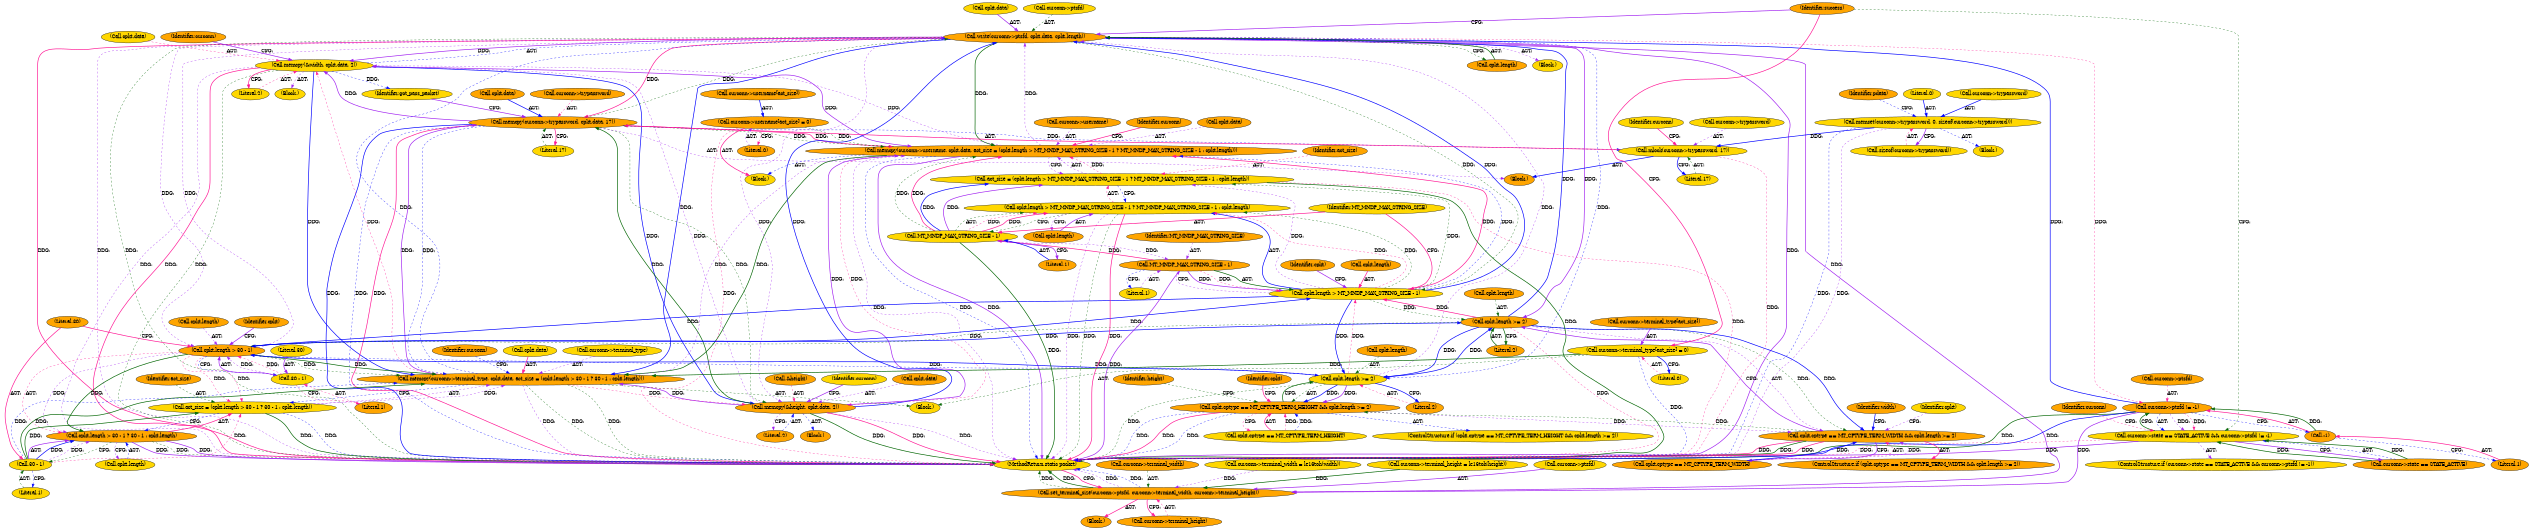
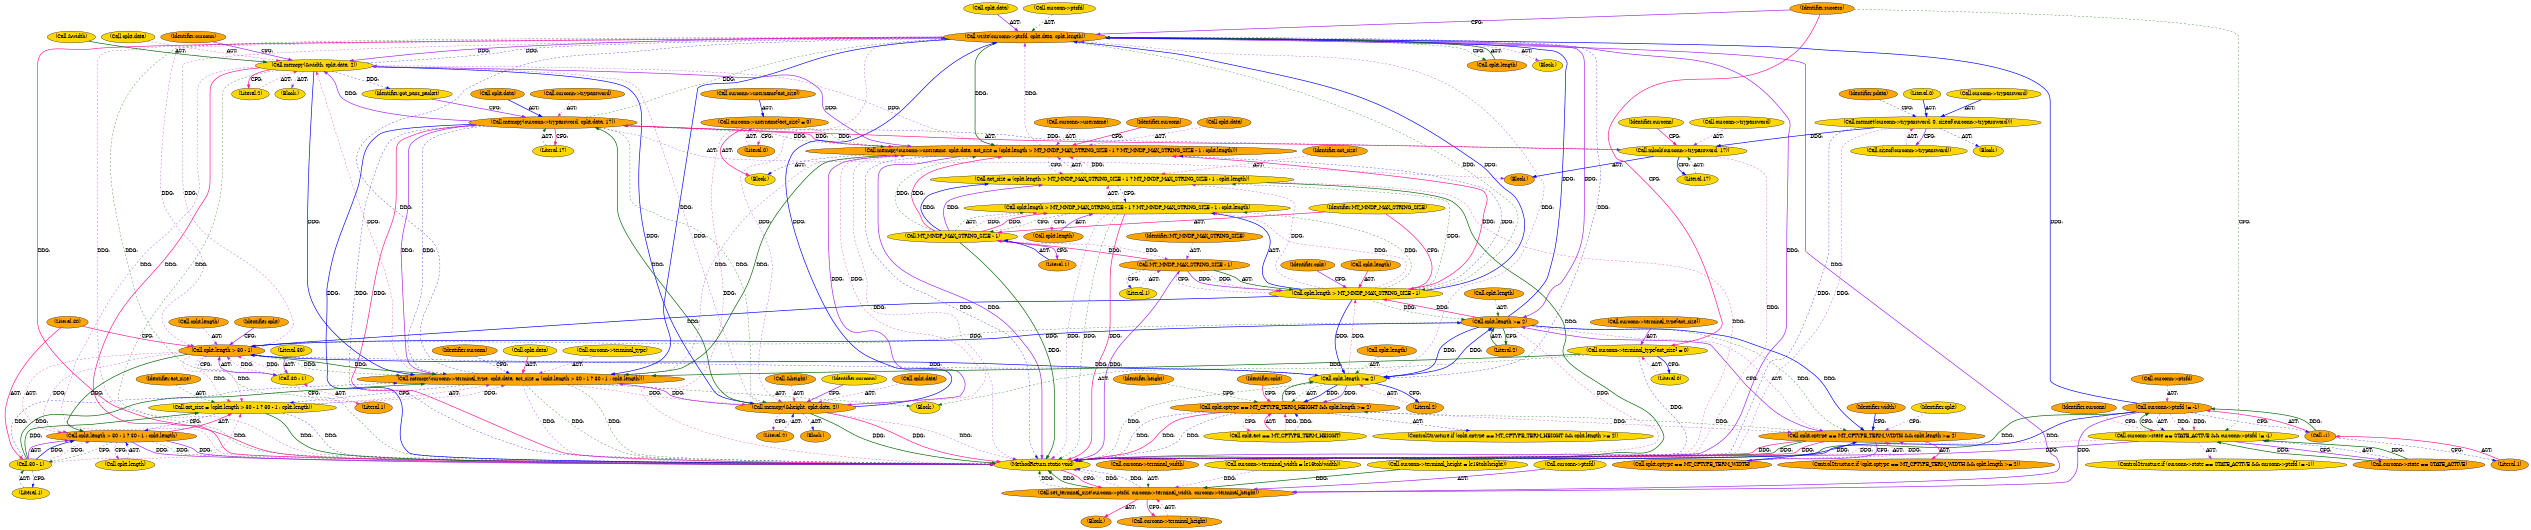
  digraph {
    node [fillcolor=orange style=filled]
    edge [color=purple style=dashed]
    n1 [label="(Call,write(curconn->ptsfd, cpkt.data, cpkt.length))"]
    n2 [label="(Call,curconn->ptsfd != -1)"]
    n3 [fillcolor=gold label="(Call,memcpy(&width, cpkt.data, 2))"]
    n4 [label="(Call,memcpy(curconn->trypassword, cpkt.data, 17))"]
    n5 [label="(Call,memcpy(curconn->username, cpkt.data, act_size = (cpkt.length > MT_MNDP_MAX_STRING_SIZE - 1 ? MT_MNDP_MAX_STRING_SIZE - 1 : cpkt.length)))"]
    n6 [label="(Call,memcpy(&height, cpkt.data, 2))"]
    n7 [label="(Call,memcpy(curconn->terminal_type, cpkt.data, act_size = (cpkt.length > 30 - 1 ? 30 - 1 : cpkt.length)))"]
    n8 [label="(Call,cpkt.length > 30 - 1)"]
    n9 [fillcolor=gold label="(Call,cpkt.length >= 2)"]
    n10 [label="(Call,cpkt.length >= 2)"]
    n11 [fillcolor=gold label="(Call,cpkt.length > MT_MNDP_MAX_STRING_SIZE - 1)"]
    n12 [label="(Call,set_terminal_size(curconn->ptsfd, curconn->terminal_width, curconn->terminal_height))"]
    n13 [label="(Call,cpkt.length)"]
    n14 [fillcolor=gold label="(Block,)"]
-   n15 [fillcolor=gold label="(MethodReturn,static packet)"]
+   n15 [fillcolor=gold label="(MethodReturn,static void)"]
    n16 [label="(Call,-1)"]
    n17 [fillcolor=gold label="(Call,curconn->state == STATE_ACTIVE && curconn->ptsfd != -1)"]
    n18 [fillcolor=gold label="(Literal,2)"]
    n19 [fillcolor=gold label="(Block,)"]
    n20 [fillcolor=gold label="(Identifier,got_pass_packet)"]
    n21 [fillcolor=gold label="(Call,mlock(curconn->trypassword, 17))"]
    n22 [label="(Block,)"]
    n23 [fillcolor=gold label="(Literal,17)"]
    n24 [fillcolor=gold label="(Call,act_size = (cpkt.length > MT_MNDP_MAX_STRING_SIZE - 1 ? MT_MNDP_MAX_STRING_SIZE - 1 : cpkt.length))"]
    n25 [fillcolor=gold label="(Block,)"]
    n26 [label="(Block,)"]
    n27 [label="(Literal,2)"]
    n28 [fillcolor=gold label="(Call,act_size = (cpkt.length > 30 - 1 ? 30 - 1 : cpkt.length))"]
    n29 [fillcolor=gold label="(Block,)"]
    n30 [label="(Call,cpkt.length > 30 - 1 ? 30 - 1 : cpkt.length)"]
    n31 [fillcolor=gold label="(Call,30 - 1)"]
    n32 [label="(Call,cpkt.cptype == MT_CPTYPE_TERM_HEIGHT && cpkt.length >= 2)"]
    n33 [label="(Literal,2)"]
    n34 [label="(Call,cpkt.cptype == MT_CPTYPE_TERM_WIDTH && cpkt.length >= 2)"]
    n35 [label="(Literal,2)"]
    n36 [label="(Call,MT_MNDP_MAX_STRING_SIZE - 1)"]
    n37 [fillcolor=gold label="(Call,cpkt.length > MT_MNDP_MAX_STRING_SIZE - 1 ? MT_MNDP_MAX_STRING_SIZE - 1 : cpkt.length)"]
    n38 [label="(Block,)"]
    n39 [label="(Call,curconn->terminal_height)"]
    n40 [label="(Literal,1)"]
    n41 [fillcolor=gold label="(ControlStructure,if (curconn->state == STATE_ACTIVE && curconn->ptsfd != -1))"]
    n42 [label="(Call,curconn->state == STATE_ACTIVE)"]
    n43 [fillcolor=gold label="(Literal,17)"]
    n44 [fillcolor=gold label="(Call,memset(curconn->trypassword, 0, sizeof(curconn->trypassword)))"]
    n45 [fillcolor=gold label="(Block,)"]
    n46 [fillcolor=gold label="(Call,sizeof(curconn->trypassword))"]
    n47 [label="(Call,curconn->username[act_size] = 0)"]
    n48 [label="(Literal,0)"]
    n49 [fillcolor=gold label="(Call,curconn->terminal_type[act_size] = 0)"]
    n50 [fillcolor=gold label="(Literal,0)"]
    n51 [fillcolor=gold label="(Call,30 - 1)"]
    n52 [fillcolor=gold label="(Call,cpkt.length)"]
    n53 [label="(Literal,1)"]
    n54 [fillcolor=gold label="(ControlStructure,if (cpkt.cptype == MT_CPTYPE_TERM_HEIGHT && cpkt.length >= 2))"]
-   n55 [fillcolor=gold label="(Call,cpkt.cptype == MT_CPTYPE_TERM_HEIGHT)"]
+   n55 [fillcolor=gold label="(Call,cpkt.act == MT_CPTYPE_TERM_HEIGHT)"]
    n56 [label="(ControlStructure,if (cpkt.cptype == MT_CPTYPE_TERM_WIDTH && cpkt.length >= 2))"]
    n57 [label="(Call,cpkt.cptype == MT_CPTYPE_TERM_WIDTH)"]
    n58 [fillcolor=gold label="(Call,MT_MNDP_MAX_STRING_SIZE - 1)"]
    n59 [fillcolor=gold label="(Literal,1)"]
    n60 [label="(Call,cpkt.length)"]
    n61 [label="(Literal,1)"]
    n62 [fillcolor=gold label="(Literal,1)"]
    n63 [label="(Identifier,curconn)"]
    n64 [label="(Call,curconn->terminal_width)"]
    n65 [label="(Identifier,width)"]
    n66 [label="(Call,curconn->username)"]
    n67 [fillcolor=gold label="(Identifier,curconn)"]
    n68 [fillcolor=gold label="(Call,curconn->trypassword)"]
    n69 [fillcolor=gold label="(Literal,30)"]
    n70 [label="(Identifier,success)"]
    n71 [label="(Identifier,curconn)"]
    n72 [label="(Identifier,cpkt)"]
    n73 [label="(Identifier,pdata)"]
    n74 [fillcolor=gold label="(Identifier,cpkt)"]
    n75 [label="(Identifier,act_size)"]
+   n76 [fillcolor=gold label="(Call,&width)"]
    n77 [fillcolor=gold label="(Call,cpkt.data)"]
    n78 [fillcolor=gold label="(Call,cpkt.data)"]
    n79 [fillcolor=gold label="(Identifier,MT_MNDP_MAX_STRING_SIZE)"]
    n80 [fillcolor=gold label="(Call,curconn->terminal_width = le16toh(width))"]
    n81 [label="(Call,curconn->username[act_size])"]
    n82 [fillcolor=gold label="(Call,curconn->terminal_height = le16toh(height))"]
    n83 [fillcolor=gold label="(Call,cpkt.data)"]
    n84 [label="(Identifier,MT_MNDP_MAX_STRING_SIZE)"]
    n85 [label="(Identifier,curconn)"]
    n86 [label="(Call,curconn->terminal_type[act_size])"]
    n87 [fillcolor=gold label="(Call,curconn->ptsfd)"]
    n88 [label="(Call,cpkt.data)"]
    n89 [label="(Identifier,curconn)"]
    n90 [fillcolor=gold label="(Call,curconn->trypassword)"]
    n91 [label="(Literal,30)"]
    n92 [label="(Identifier,cpkt)"]
    n93 [fillcolor=gold label="(Identifier,curconn)"]
    n94 [label="(Call,cpkt.length)"]
    n95 [label="(Call,cpkt.data)"]
    n96 [label="(Call,cpkt.length)"]
    n97 [label="(Call,cpkt.data)"]
    n98 [fillcolor=gold label="(Call,curconn->ptsfd)"]
    n99 [label="(Identifier,cpkt)"]
    n100 [label="(Call,curconn->trypassword)"]
    n101 [label="(Identifier,act_size)"]
    n102 [label="(Call,cpkt.length)"]
    n103 [label="(Call,curconn->ptsfd)"]
    n104 [label="(Call,&height)"]
    n105 [fillcolor=gold label="(Literal,0)"]
    n106 [label="(Call,cpkt.length)"]
    n107 [label="(Identifier,height)"]
    n108 [fillcolor=gold label="(Call,curconn->terminal_type)"]
-   n1 -> n2 [color=deeppink label="DDG: "]
    n1 -> n3 [label="DDG: " style=bold]
-   n1 -> n4 [color=deeppink label="DDG: " style=bold]
    n1 -> n5 [color=darkgreen label="DDG: " style=bold]
    n1 -> n6 [label="DDG: "]
    n1 -> n7 [color=blue label="DDG: " style=bold]
    n1 -> n8 [label="DDG: "]
    n1 -> n9 [color=blue label="DDG: "]
    n1 -> n10 [label="DDG: " style=bold]
    n1 -> n11 [color=darkgreen label="DDG: "]
    n1 -> n12 [label="DDG: " style=bold]
    n1 -> n13 [color=darkgreen label="CFG: "]
    n1 -> n14 [label="AST: "]
    n1 -> n15 [color=deeppink label="DDG: " style=bold]
    n1 -> n15 [label="DDG: "]
    n1 -> n15 [color=darkgreen label="DDG: "]
    n1 -> n15 [label="DDG: " style=bold]
    n2 -> n1 [color=blue label="DDG: " style=bold]
    n2 -> n12 [label="DDG: " style=bold]
    n2 -> n15 [color=darkgreen label="DDG: " style=bold]
    n2 -> n15 [color=blue label="DDG: " style=bold]
    n2 -> n16 [color=blue label="CFG: "]
    n2 -> n17 [color=blue label="AST: "]
    n2 -> n17 [label="DDG: "]
    n2 -> n17 [color=deeppink label="DDG: "]
-   n3 -> n1 [color=blue label="AST: "]
+   n3 -> n1 [color=blue label="DDG: "]
    n3 -> n5 [label="DDG: " style=bold]
    n3 -> n6 [color=blue label="DDG: " style=bold]
    n3 -> n7 [color=blue label="DDG: " style=bold]
    n3 -> n15 [label="DDG: "]
    n3 -> n15 [color=deeppink label="DDG: " style=bold]
    n3 -> n15 [color=darkgreen label="DDG: "]
    n3 -> n18 [color=deeppink label="CFG: " style=bold]
    n3 -> n19 [label="AST: "]
    n3 -> n20 [color=blue label="DDG: "]
    n4 -> n1 [color=darkgreen label="DDG: "]
    n4 -> n3 [label="DDG: " style=bold]
    n4 -> n5 [color=deeppink label="DDG: " style=bold]
    n4 -> n6 [color=darkgreen label="DDG: "]
    n4 -> n7 [color=blue label="DDG: "]
    n4 -> n15 [color=deeppink label="DDG: " style=bold]
    n4 -> n15 [color=blue label="DDG: " style=bold]
    n4 -> n15 [color=blue label="DDG: "]
    n4 -> n21 [color=blue label="DDG: "]
    n4 -> n22 [label="AST: "]
    n4 -> n23 [color=deeppink label="CFG: " style=bold]
    n5 -> n1 [label="DDG: "]
    n5 -> n3 [label="DDG: "]
    n5 -> n4 [color=darkgreen label="DDG: "]
    n5 -> n6 [color=deeppink label="DDG: "]
    n5 -> n7 [color=darkgreen label="DDG: " style=bold]
    n5 -> n15 [label="DDG: " style=bold]
    n5 -> n15 [label="DDG: "]
    n5 -> n15 [color=blue label="DDG: "]
    n5 -> n24 [label="CFG: "]
    n5 -> n25 [color=blue label="AST: "]
    n6 -> n1 [color=blue label="DDG: " style=bold]
    n6 -> n3 [label="DDG: "]
    n6 -> n4 [color=darkgreen label="DDG: " style=bold]
    n6 -> n5 [label="DDG: " style=bold]
    n6 -> n7 [label="DDG: " style=bold]
    n6 -> n15 [color=deeppink label="DDG: " style=bold]
    n6 -> n15 [label="DDG: "]
    n6 -> n15 [color=darkgreen label="DDG: " style=bold]
    n6 -> n26 [color=blue label="AST: "]
    n6 -> n27 [label="CFG: "]
    n7 -> n1 [color=blue label="DDG: "]
    n7 -> n3 [color=deeppink label="DDG: "]
    n7 -> n4 [label="DDG: " style=bold]
    n7 -> n5 [label="DDG: "]
    n7 -> n6 [color=deeppink label="DDG: "]
    n7 -> n15 [color=darkgreen label="DDG: "]
    n7 -> n15 [label="DDG: "]
    n7 -> n15 [color=darkgreen label="DDG: "]
    n7 -> n28 [color=blue label="CFG: "]
    n7 -> n29 [color=darkgreen label="AST: "]
    n8 -> n1 [label="DDG: "]
    n8 -> n7 [color=darkgreen label="DDG: " style=bold]
    n8 -> n7 [color=darkgreen label="DDG: "]
    n8 -> n9 [color=blue label="DDG: "]
    n8 -> n10 [color=blue label="DDG: " style=bold]
-   n8 -> n11 [color=blue label="DDG: " style=bold]
    n8 -> n28 [color=deeppink label="DDG: "]
    n8 -> n28 [color=deeppink label="DDG: "]
    n8 -> n30 [color=deeppink label="AST: "]
    n8 -> n30 [label="DDG: "]
    n8 -> n30 [color=darkgreen label="DDG: " style=bold]
    n8 -> n31 [color=blue label="CFG: "]
    n9 -> n1 [label="DDG: "]
    n9 -> n8 [color=blue label="DDG: " style=bold]
    n9 -> n10 [color=blue label="DDG: " style=bold]
    n9 -> n11 [color=deeppink label="DDG: "]
    n9 -> n15 [color=darkgreen label="DDG: "]
    n9 -> n32 [color=darkgreen label="AST: "]
    n9 -> n32 [color=blue label="DDG: " style=bold]
    n9 -> n32 [label="DDG: " style=bold]
    n9 -> n33 [color=blue label="CFG: " style=bold]
    n10 -> n1 [color=blue label="DDG: " style=bold]
    n10 -> n8 [color=darkgreen label="DDG: "]
    n10 -> n9 [color=blue label="DDG: " style=bold]
    n10 -> n11 [color=deeppink label="DDG: " style=bold]
    n10 -> n15 [color=deeppink label="DDG: "]
    n10 -> n34 [label="AST: "]
    n10 -> n34 [color=darkgreen label="DDG: "]
    n10 -> n34 [color=blue label="DDG: " style=bold]
    n10 -> n35 [color=darkgreen label="CFG: " style=bold]
    n11 -> n1 [color=blue label="DDG: " style=bold]
    n11 -> n5 [color=deeppink label="DDG: " style=bold]
    n11 -> n5 [color=blue label="DDG: "]
    n11 -> n8 [color=blue label="DDG: " style=bold]
    n11 -> n9 [color=blue label="DDG: " style=bold]
    n11 -> n10 [color=darkgreen label="DDG: "]
    n11 -> n24 [color=darkgreen label="DDG: "]
    n11 -> n24 [label="DDG: "]
    n11 -> n36 [label="CFG: "]
    n11 -> n37 [color=blue label="AST: " style=bold]
    n11 -> n37 [color=deeppink label="DDG: "]
    n11 -> n37 [color=darkgreen label="DDG: "]
    n12 -> n15 [label="DDG: "]
    n12 -> n15 [color=blue label="DDG: "]
    n12 -> n15 [color=darkgreen label="DDG: "]
    n12 -> n15 [color=darkgreen label="DDG: " style=bold]
    n12 -> n38 [color=deeppink label="AST: " style=bold]
    n12 -> n39 [color=deeppink label="CFG: " style=bold]
    n13 -> n1 [color=darkgreen label="AST: " style=bold]
    n15 -> n12 [color=deeppink label="CFG: " style=bold]
    n16 -> n2 [color=deeppink label="AST: " style=bold]
    n16 -> n2 [color=darkgreen label="DDG: " style=bold]
    n16 -> n40 [color=blue label="CFG: "]
    n17 -> n2 [color=darkgreen label="CFG: " style=bold]
    n17 -> n15 [label="DDG: " style=bold]
    n17 -> n15 [color=deeppink label="DDG: "]
    n17 -> n41 [label="AST: "]
    n17 -> n42 [label="CFG: " style=bold]
    n18 -> n3 [color=deeppink label="AST: "]
    n20 -> n4 [label="CFG: " style=bold]
    n21 -> n4 [color=deeppink label="AST: " style=bold]
    n21 -> n15 [color=deeppink label="DDG: "]
    n21 -> n22 [color=blue label="AST: " style=bold]
    n21 -> n43 [color=blue label="CFG: " style=bold]
    n23 -> n4 [color=darkgreen label="AST: "]
    n24 -> n5 [label="AST: "]
    n24 -> n5 [color=deeppink label="DDG: "]
    n24 -> n15 [color=darkgreen label="DDG: " style=bold]
    n24 -> n15 [color=deeppink label="DDG: "]
    n24 -> n37 [color=blue label="CFG: "]
    n27 -> n6 [color=blue label="AST: "]
    n28 -> n7 [label="AST: "]
    n28 -> n7 [label="DDG: "]
    n28 -> n15 [color=blue label="DDG: "]
    n28 -> n15 [color=darkgreen label="DDG: " style=bold]
    n28 -> n30 [color=blue label="CFG: "]
    n30 -> n15 [label="DDG: " style=bold]
    n30 -> n15 [label="DDG: " style=bold]
    n30 -> n15 [color=darkgreen label="DDG: "]
    n30 -> n28 [color=deeppink label="AST: " style=bold]
    n30 -> n51 [color=darkgreen label="CFG: "]
    n30 -> n52 [label="CFG: "]
    n31 -> n8 [label="AST: " style=bold]
    n31 -> n8 [label="DDG: "]
    n31 -> n8 [color=deeppink label="DDG: "]
    n31 -> n53 [color=deeppink label="CFG: "]
    n32 -> n9 [color=darkgreen label="CFG: " style=bold]
    n32 -> n15 [color=blue label="DDG: "]
    n32 -> n15 [color=deeppink label="DDG: " style=bold]
    n32 -> n15 [color=blue label="DDG: "]
    n32 -> n34 [label="DDG: "]
    n32 -> n54 [color=blue label="AST: "]
    n32 -> n55 [color=deeppink label="CFG: "]
    n33 -> n9 [color=deeppink label="AST: "]
    n34 -> n10 [label="CFG: " style=bold]
    n34 -> n15 [color=deeppink label="DDG: " style=bold]
    n34 -> n15 [color=darkgreen label="DDG: " style=bold]
    n34 -> n15 [color=deeppink label="DDG: " style=bold]
    n34 -> n32 [color=darkgreen label="DDG: "]
    n34 -> n56 [color=deeppink label="AST: " style=bold]
    n34 -> n57 [label="CFG: " style=bold]
    n35 -> n10 [color=darkgreen label="AST: " style=bold]
    n36 -> n11 [color=darkgreen label="AST: " style=bold]
    n36 -> n11 [label="DDG: " style=bold]
    n36 -> n11 [color=deeppink label="DDG: "]
    n36 -> n15 [label="DDG: " style=bold]
    n36 -> n58 [color=deeppink label="DDG: " style=bold]
    n36 -> n59 [color=blue label="CFG: "]
    n37 -> n15 [label="DDG: "]
    n37 -> n15 [color=darkgreen label="DDG: "]
    n37 -> n15 [color=deeppink label="DDG: " style=bold]
    n37 -> n24 [color=deeppink label="AST: "]
    n37 -> n58 [color=darkgreen label="CFG: "]
    n37 -> n60 [label="CFG: "]
    n39 -> n12 [color=deeppink label="AST: "]
    n40 -> n16 [color=deeppink label="AST: " style=bold]
    n42 -> n17 [color=blue label="AST: "]
    n42 -> n17 [color=darkgreen label="DDG: " style=bold]
    n42 -> n17 [color=darkgreen label="DDG: " style=bold]
    n43 -> n21 [color=darkgreen label="AST: "]
    n44 -> n15 [color=blue label="DDG: "]
    n44 -> n15 [label="DDG: "]
    n44 -> n21 [color=blue label="DDG: " style=bold]
    n44 -> n45 [color=blue label="AST: "]
    n44 -> n46 [label="CFG: " style=bold]
    n46 -> n44 [color=deeppink label="AST: "]
    n47 -> n5 [color=darkgreen label="DDG: "]
    n47 -> n15 [color=deeppink label="DDG: "]
    n47 -> n25 [color=deeppink label="AST: " style=bold]
    n47 -> n48 [color=deeppink label="CFG: "]
    n48 -> n47 [label="AST: "]
    n49 -> n7 [color=darkgreen label="DDG: " style=bold]
    n49 -> n15 [color=blue label="DDG: "]
    n49 -> n29 [color=darkgreen label="AST: "]
    n49 -> n50 [color=blue label="CFG: " style=bold]
    n50 -> n49 [color=deeppink label="AST: "]
    n51 -> n7 [color=darkgreen label="DDG: " style=bold]
    n51 -> n7 [color=blue label="DDG: "]
    n51 -> n28 [color=darkgreen label="DDG: " style=bold]
    n51 -> n28 [color=deeppink label="DDG: "]
    n51 -> n30 [label="AST: " style=bold]
    n51 -> n30 [color=blue label="DDG: " style=bold]
    n51 -> n30 [label="DDG: "]
    n51 -> n62 [color=blue label="CFG: "]
    n52 -> n30 [color=blue label="AST: "]
    n53 -> n31 [color=deeppink label="AST: "]
    n55 -> n32 [color=deeppink label="AST: " style=bold]
    n55 -> n32 [color=deeppink label="DDG: "]
    n55 -> n32 [color=blue label="DDG: "]
    n57 -> n34 [color=deeppink label="AST: "]
    n57 -> n34 [label="DDG: "]
    n57 -> n34 [color=blue label="DDG: " style=bold]
    n58 -> n5 [color=deeppink label="DDG: " style=bold]
    n58 -> n5 [color=darkgreen label="DDG: "]
    n58 -> n15 [color=darkgreen label="DDG: " style=bold]
    n58 -> n24 [color=blue label="DDG: " style=bold]
    n58 -> n24 [label="DDG: " style=bold]
    n58 -> n36 [label="DDG: "]
    n58 -> n37 [color=darkgreen label="AST: "]
    n58 -> n37 [color=deeppink label="DDG: "]
    n58 -> n37 [color=deeppink label="DDG: " style=bold]
    n58 -> n61 [label="CFG: " style=bold]
    n59 -> n36 [label="AST: "]
    n60 -> n37 [label="AST: " style=bold]
    n61 -> n58 [color=blue label="AST: " style=bold]
    n62 -> n51 [color=darkgreen label="AST: "]
    n63 -> n7 [color=blue label="CFG: "]
    n64 -> n12 [color=darkgreen label="AST: "]
    n65 -> n34 [color=blue label="CFG: " style=bold]
    n66 -> n5 [label="AST: "]
    n67 -> n21 [color=deeppink label="CFG: " style=bold]
    n68 -> n44 [color=blue label="AST: " style=bold]
    n69 -> n31 [label="AST: " style=bold]
    n70 -> n1 [label="CFG: " style=bold]
    n70 -> n17 [color=darkgreen label="CFG: "]
    n70 -> n49 [color=deeppink label="CFG: " style=bold]
    n71 -> n5 [color=deeppink label="CFG: " style=bold]
    n72 -> n8 [label="CFG: " style=bold]
    n73 -> n44 [color=blue label="CFG: "]
    n74 -> n34 [label="CFG: "]
    n75 -> n24 [color=deeppink label="AST: "]
+   n76 -> n3 [color=darkgreen label="AST: " style=bold]
    n77 -> n3 [color=deeppink label="AST: "]
    n78 -> n7 [color=deeppink label="AST: " style=bold]
    n79 -> n11 [color=deeppink label="CFG: " style=bold]
    n79 -> n58 [color=deeppink label="AST: " style=bold]
    n80 -> n12 [label="DDG: "]
    n81 -> n47 [color=blue label="AST: " style=bold]
    n82 -> n12 [color=darkgreen label="DDG: " style=bold]
    n83 -> n1 [label="AST: " style=bold]
    n84 -> n36 [label="AST: "]
    n85 -> n3 [label="CFG: " style=bold]
    n86 -> n49 [label="AST: " style=bold]
    n87 -> n1 [color=darkgreen label="AST: "]
    n88 -> n4 [color=blue label="AST: " style=bold]
    n89 -> n17 [color=deeppink label="CFG: "]
    n90 -> n21 [label="AST: "]
    n91 -> n8 [color=deeppink label="CFG: " style=bold]
    n91 -> n51 [color=deeppink label="AST: " style=bold]
    n92 -> n32 [color=deeppink label="CFG: " style=bold]
    n93 -> n6 [label="CFG: " style=bold]
    n94 -> n9 [color=darkgreen label="AST: "]
    n95 -> n6 [label="AST: "]
    n96 -> n10 [color=darkgreen label="AST: "]
    n97 -> n5 [label="AST: "]
    n98 -> n12 [label="AST: " style=bold]
    n99 -> n11 [label="CFG: " style=bold]
    n100 -> n4 [color=deeppink label="AST: "]
    n101 -> n28 [color=darkgreen label="AST: "]
    n102 -> n11 [color=deeppink label="AST: " style=bold]
    n103 -> n2 [color=deeppink label="AST: "]
    n104 -> n6 [color=deeppink label="AST: "]
    n105 -> n44 [color=blue label="AST: " style=bold]
    n106 -> n8 [label="AST: "]
    n107 -> n32 [color=darkgreen label="CFG: "]
    n108 -> n7 [label="AST: "]
  }
